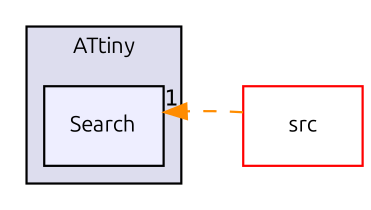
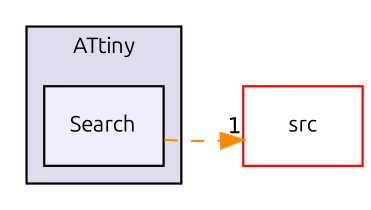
  digraph {
    compound=true
    rankdir=LR
    fontname=Ubuntu
    node [fontname=Ubuntu fontsize=10 shape=box style=filled]
    n1 [fillcolor="#eeeeff" label=Search pencolor=black]
    n2 [color=red fillcolor=white label=src]
    subgraph cluster_1 {
      bgcolor="#ddddee"
      fontsize=10
      label=ATtiny
      pencolor=black
      n1
    }
-   n2 -> n1 [headlabel=1 labeldistance=1.5 labelfontname=Helvetica labelfontsize=10 color=darkorange style=dashed fontname=Ubuntu]
+   n1 -> n2 [headlabel=1 labeldistance=1.5 labelfontname=Helvetica labelfontsize=10 color=darkorange style=dashed fontname=Ubuntu]
  }
